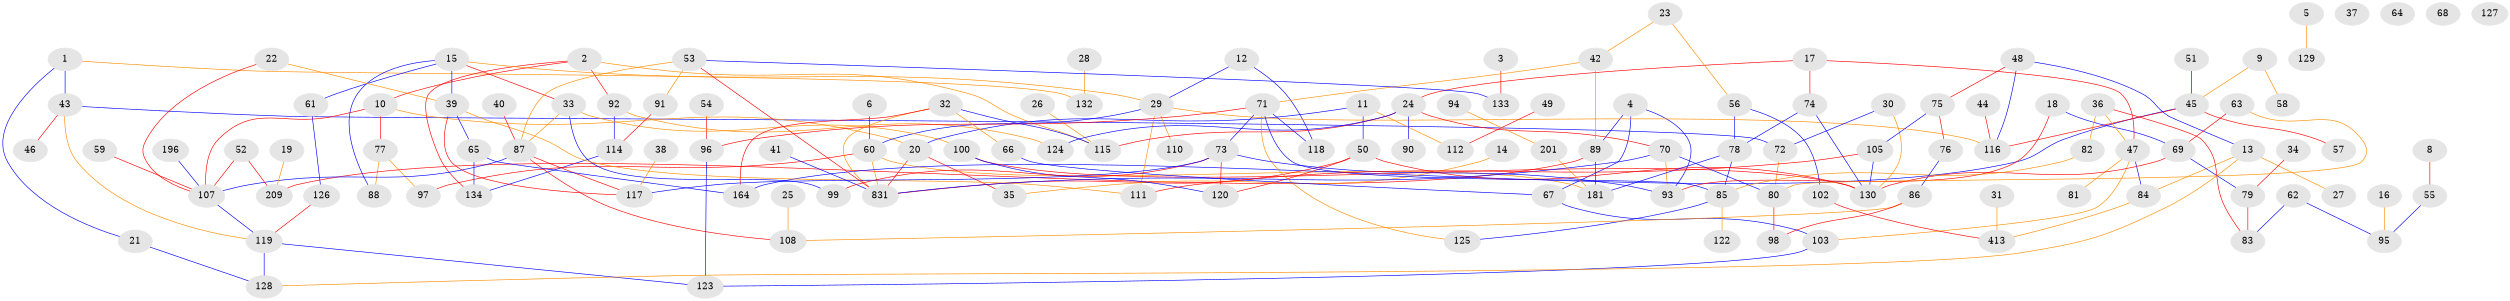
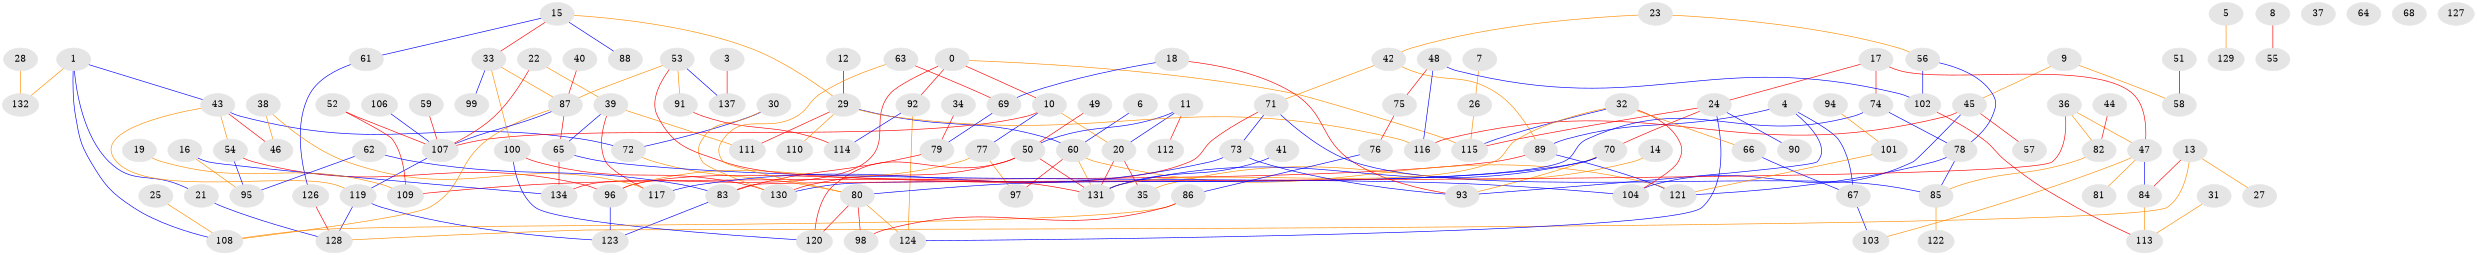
  graph {
    node [color=gray90 style=filled]
    edge [color=blue]
    1
    21
    43
    108
    132
    128
    72
    46
    54
    119
-   2
+   2 [label=0]
    10
    92
    115
    134
    20
    77
    107
    124
    114
    3
-   133
+   133 [label=137]
    4
    67
    89
    93
    103
-   109 [label=209]
-   121 [label=181]
+   109
+   121
    5
    129
    6
    60
-   131 [label=831]
+   131
    97
+   7
    26
    8
    55
    95
    9
    45
    58
    57
-   104 [label=164]
+   104
    116
    35
    88
    11
    50
    112
    130
    120
    12
    29
-   118
    110
    111
    13
    27
    84
-   113 [label=413]
+   113
    14
    15
    33
    39
    61
    87
    99
    100
    117
    65
    126
    16
    17
    24
    47
    74
    70
    90
    81
    78
    18
    69
    79
    19
    22
    23
    42
    56
    71
    102
    80
    25
    28
    30
    31
    32
    66
    34
    83
    82
    85
    36
    123
    37
    38
    40
    41
    96
    73
-   125
    44
    48
    75
    76
-   105
    49
    51
    52
    53
    91
    59
    62
    63
    98
    64
    68
    122
    86
    94
-   101 [label=201]
-   106 [label=196]
+   101
+   106
    127
    1 -- 21
    1 -- 43
+   1 -- 108
    1 -- 132 [color=darkorange]
    21 -- 128
    43 -- 72
    43 -- 46 [color=red]
+   43 -- 54 [color=darkorange]
    43 -- 119 [color=darkorange]
    72 -- 80 [color=darkorange]
    54 -- 96 [color=red]
    119 -- 128
    119 -- 123
    2 -- 10 [color=red]
    2 -- 92 [color=red]
    2 -- 115 [color=darkorange]
    2 -- 134 [color=red]
    10 -- 20 [color=darkorange]
-   10 -- 77 [color=red]
+   10 -- 77
    10 -- 107 [color=red]
    92 -- 124 [color=darkorange]
    92 -- 114
    20 -- 131 [color=red]
    20 -- 35 [color=red]
    77 -- 97 [color=darkorange]
-   77 -- 88 [color=darkorange]
+   77 -- 96 [color=darkorange]
    107 -- 119
    3 -- 133 [color=red]
    4 -- 67
    4 -- 89
    4 -- 93
    67 -- 103
    89 -- 109 [color=red]
    89 -- 121
    5 -- 129 [color=darkorange]
    6 -- 60
    60 -- 121 [color=darkorange]
    60 -- 131 [color=darkorange]
    60 -- 97 [color=red]
+   7 -- 26 [color=darkorange]
    26 -- 115 [color=darkorange]
    8 -- 55 [color=red]
-   55 -- 95
+   54 -- 95
    9 -- 45 [color=darkorange]
    9 -- 58 [color=darkorange]
    45 -- 57 [color=red]
    45 -- 104
    45 -- 116 [color=red]
    11 -- 20
    11 -- 50
-   11 -- 112 [color=darkorange]
+   11 -- 112 [color=red]
    50 -- 131 [color=red]
    50 -- 130 [color=red]
    50 -- 120 [color=red]
    12 -- 29
-   12 -- 118
    29 -- 60
    29 -- 116 [color=darkorange]
    29 -- 110 [color=darkorange]
-   29 -- 111 [color=darkorange]
+   29 -- 111 [color=red]
    13 -- 128 [color=darkorange]
    13 -- 27 [color=darkorange]
-   13 -- 84 [color=darkorange]
+   13 -- 84 [color=red]
    84 -- 113 [color=darkorange]
    14 -- 35 [color=darkorange]
    15 -- 88
    15 -- 29 [color=darkorange]
    15 -- 33 [color=red]
-   15 -- 39
    15 -- 61
    33 -- 87 [color=darkorange]
    33 -- 99
    33 -- 100 [color=darkorange]
    39 -- 111 [color=darkorange]
    39 -- 117 [color=red]
    39 -- 65
    61 -- 126
-   87 -- 108 [color=red]
+   87 -- 108 [color=darkorange]
    87 -- 107
-   87 -- 117 [color=red]
+   87 -- 65 [color=red]
    100 -- 130 [color=red]
    100 -- 120
-   65 -- 134
+   65 -- 134 [color=red]
    65 -- 104
-   126 -- 119 [color=red]
-   114 -- 134
+   126 -- 128 [color=red]
+   16 -- 134
    16 -- 95 [color=darkorange]
    17 -- 24 [color=red]
    17 -- 47 [color=red]
    17 -- 74 [color=red]
    24 -- 115 [color=red]
    24 -- 124
    24 -- 70 [color=red]
    24 -- 90
    47 -- 103 [color=darkorange]
    47 -- 84
    47 -- 81 [color=darkorange]
    74 -- 130
    74 -- 78
    70 -- 93 [color=darkorange]
    70 -- 131
    70 -- 80
    78 -- 121
    78 -- 85
    18 -- 93 [color=red]
    18 -- 69
-   69 -- 130 [color=red]
    69 -- 79
    79 -- 83 [color=red]
    19 -- 109 [color=darkorange]
    22 -- 107 [color=red]
    22 -- 39 [color=darkorange]
    23 -- 42 [color=darkorange]
    23 -- 56 [color=darkorange]
    42 -- 89 [color=darkorange]
    42 -- 71 [color=darkorange]
    56 -- 78
    56 -- 102
-   71 -- 118
    71 -- 85
    71 -- 96 [color=red]
    71 -- 73
-   71 -- 125 [color=darkorange]
    102 -- 113 [color=red]
-   73 -- 120 [color=red]
+   80 -- 124 [color=darkorange]
+   80 -- 120 [color=red]
    80 -- 98 [color=red]
    25 -- 108 [color=darkorange]
    28 -- 132 [color=darkorange]
    30 -- 72
    30 -- 130 [color=darkorange]
    31 -- 113 [color=darkorange]
    32 -- 115
    32 -- 131 [color=darkorange]
    32 -- 104 [color=red]
    32 -- 66 [color=darkorange]
    66 -- 67
    34 -- 79 [color=red]
-   103 -- 123
+   83 -- 123
    82 -- 85 [color=darkorange]
-   85 -- 125
    85 -- 122 [color=darkorange]
    36 -- 47 [color=darkorange]
    36 -- 83 [color=red]
    36 -- 82 [color=darkorange]
+   38 -- 46 [color=darkorange]
    38 -- 117 [color=darkorange]
    40 -- 87 [color=red]
    41 -- 131
    96 -- 123
    73 -- 93
-   73 -- 99 [color=red]
    73 -- 117
-   44 -- 116 [color=red]
+   44 -- 82 [color=red]
    48 -- 116
-   48 -- 13
+   48 -- 102
    48 -- 75 [color=red]
    75 -- 76 [color=red]
-   75 -- 105
    76 -- 86
-   105 -- 130
-   105 -- 111 [color=red]
-   49 -- 112 [color=red]
-   51 -- 45
+   49 -- 50 [color=red]
+   51 -- 58
    52 -- 107 [color=red]
    52 -- 109 [color=red]
    53 -- 133
    53 -- 131 [color=red]
    53 -- 87 [color=darkorange]
    53 -- 91 [color=darkorange]
    91 -- 114 [color=red]
    59 -- 107 [color=red]
    62 -- 95
    62 -- 83
    63 -- 69 [color=red]
    63 -- 80 [color=darkorange]
    86 -- 108 [color=darkorange]
    86 -- 98 [color=red]
    94 -- 101 [color=darkorange]
    101 -- 121 [color=darkorange]
    106 -- 107
  }
